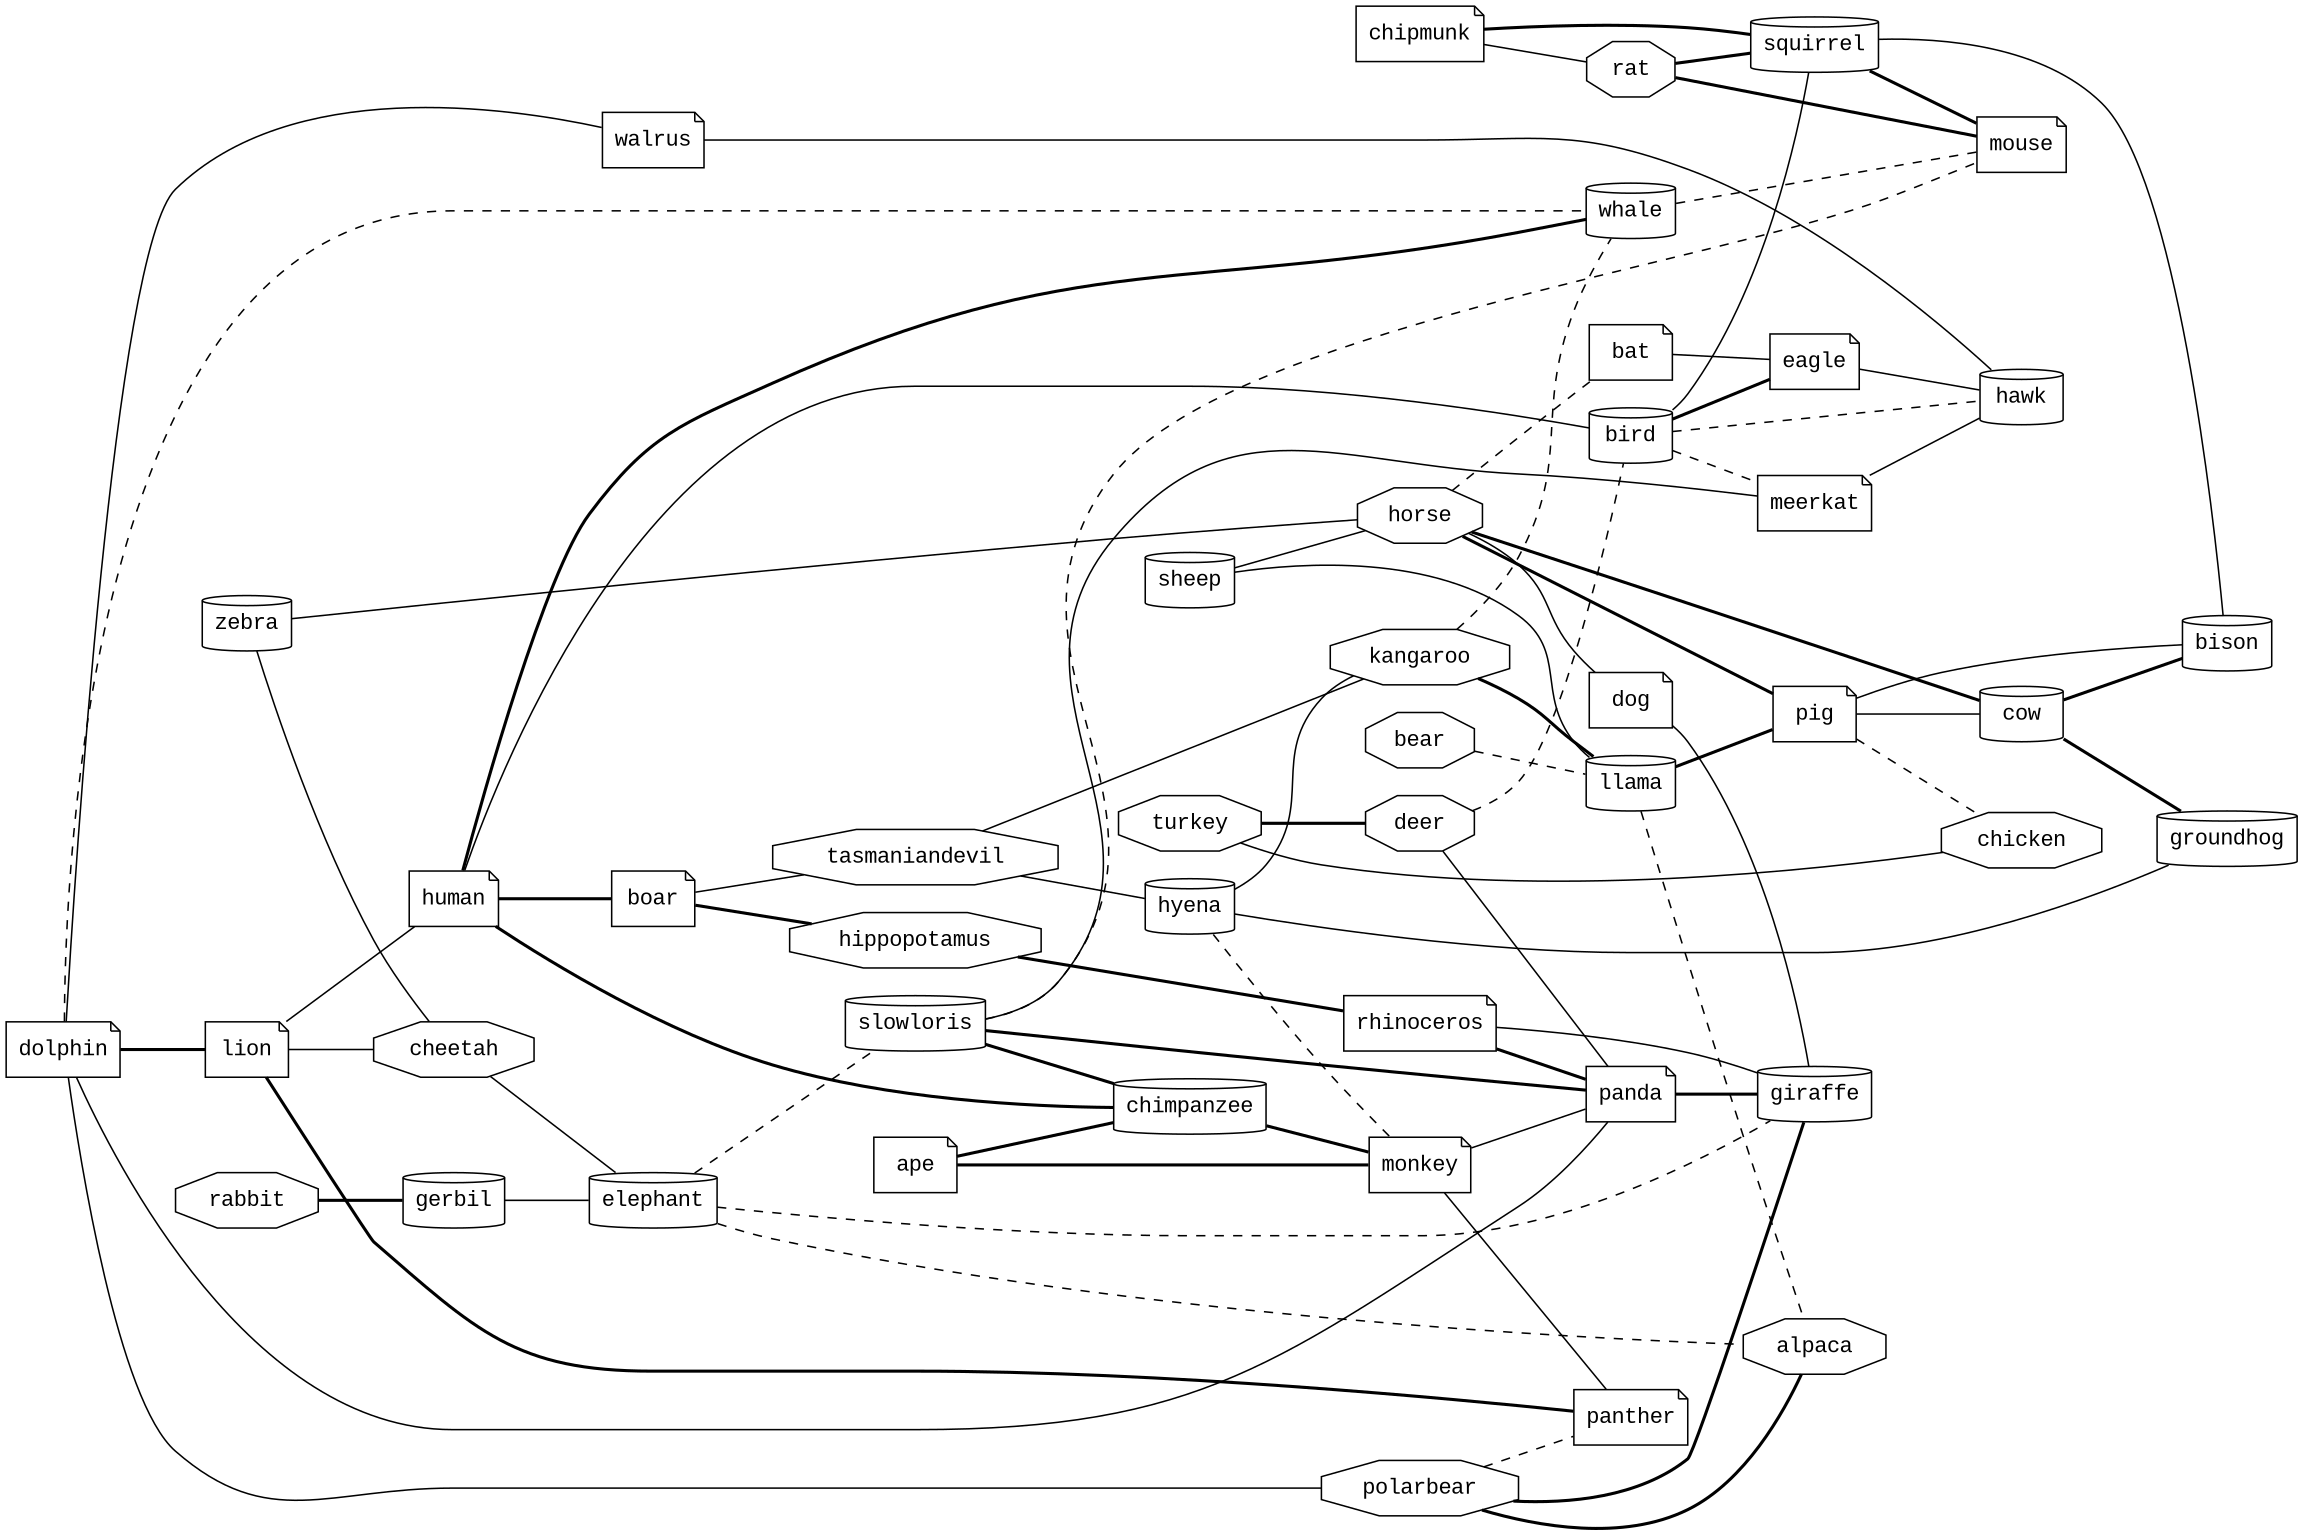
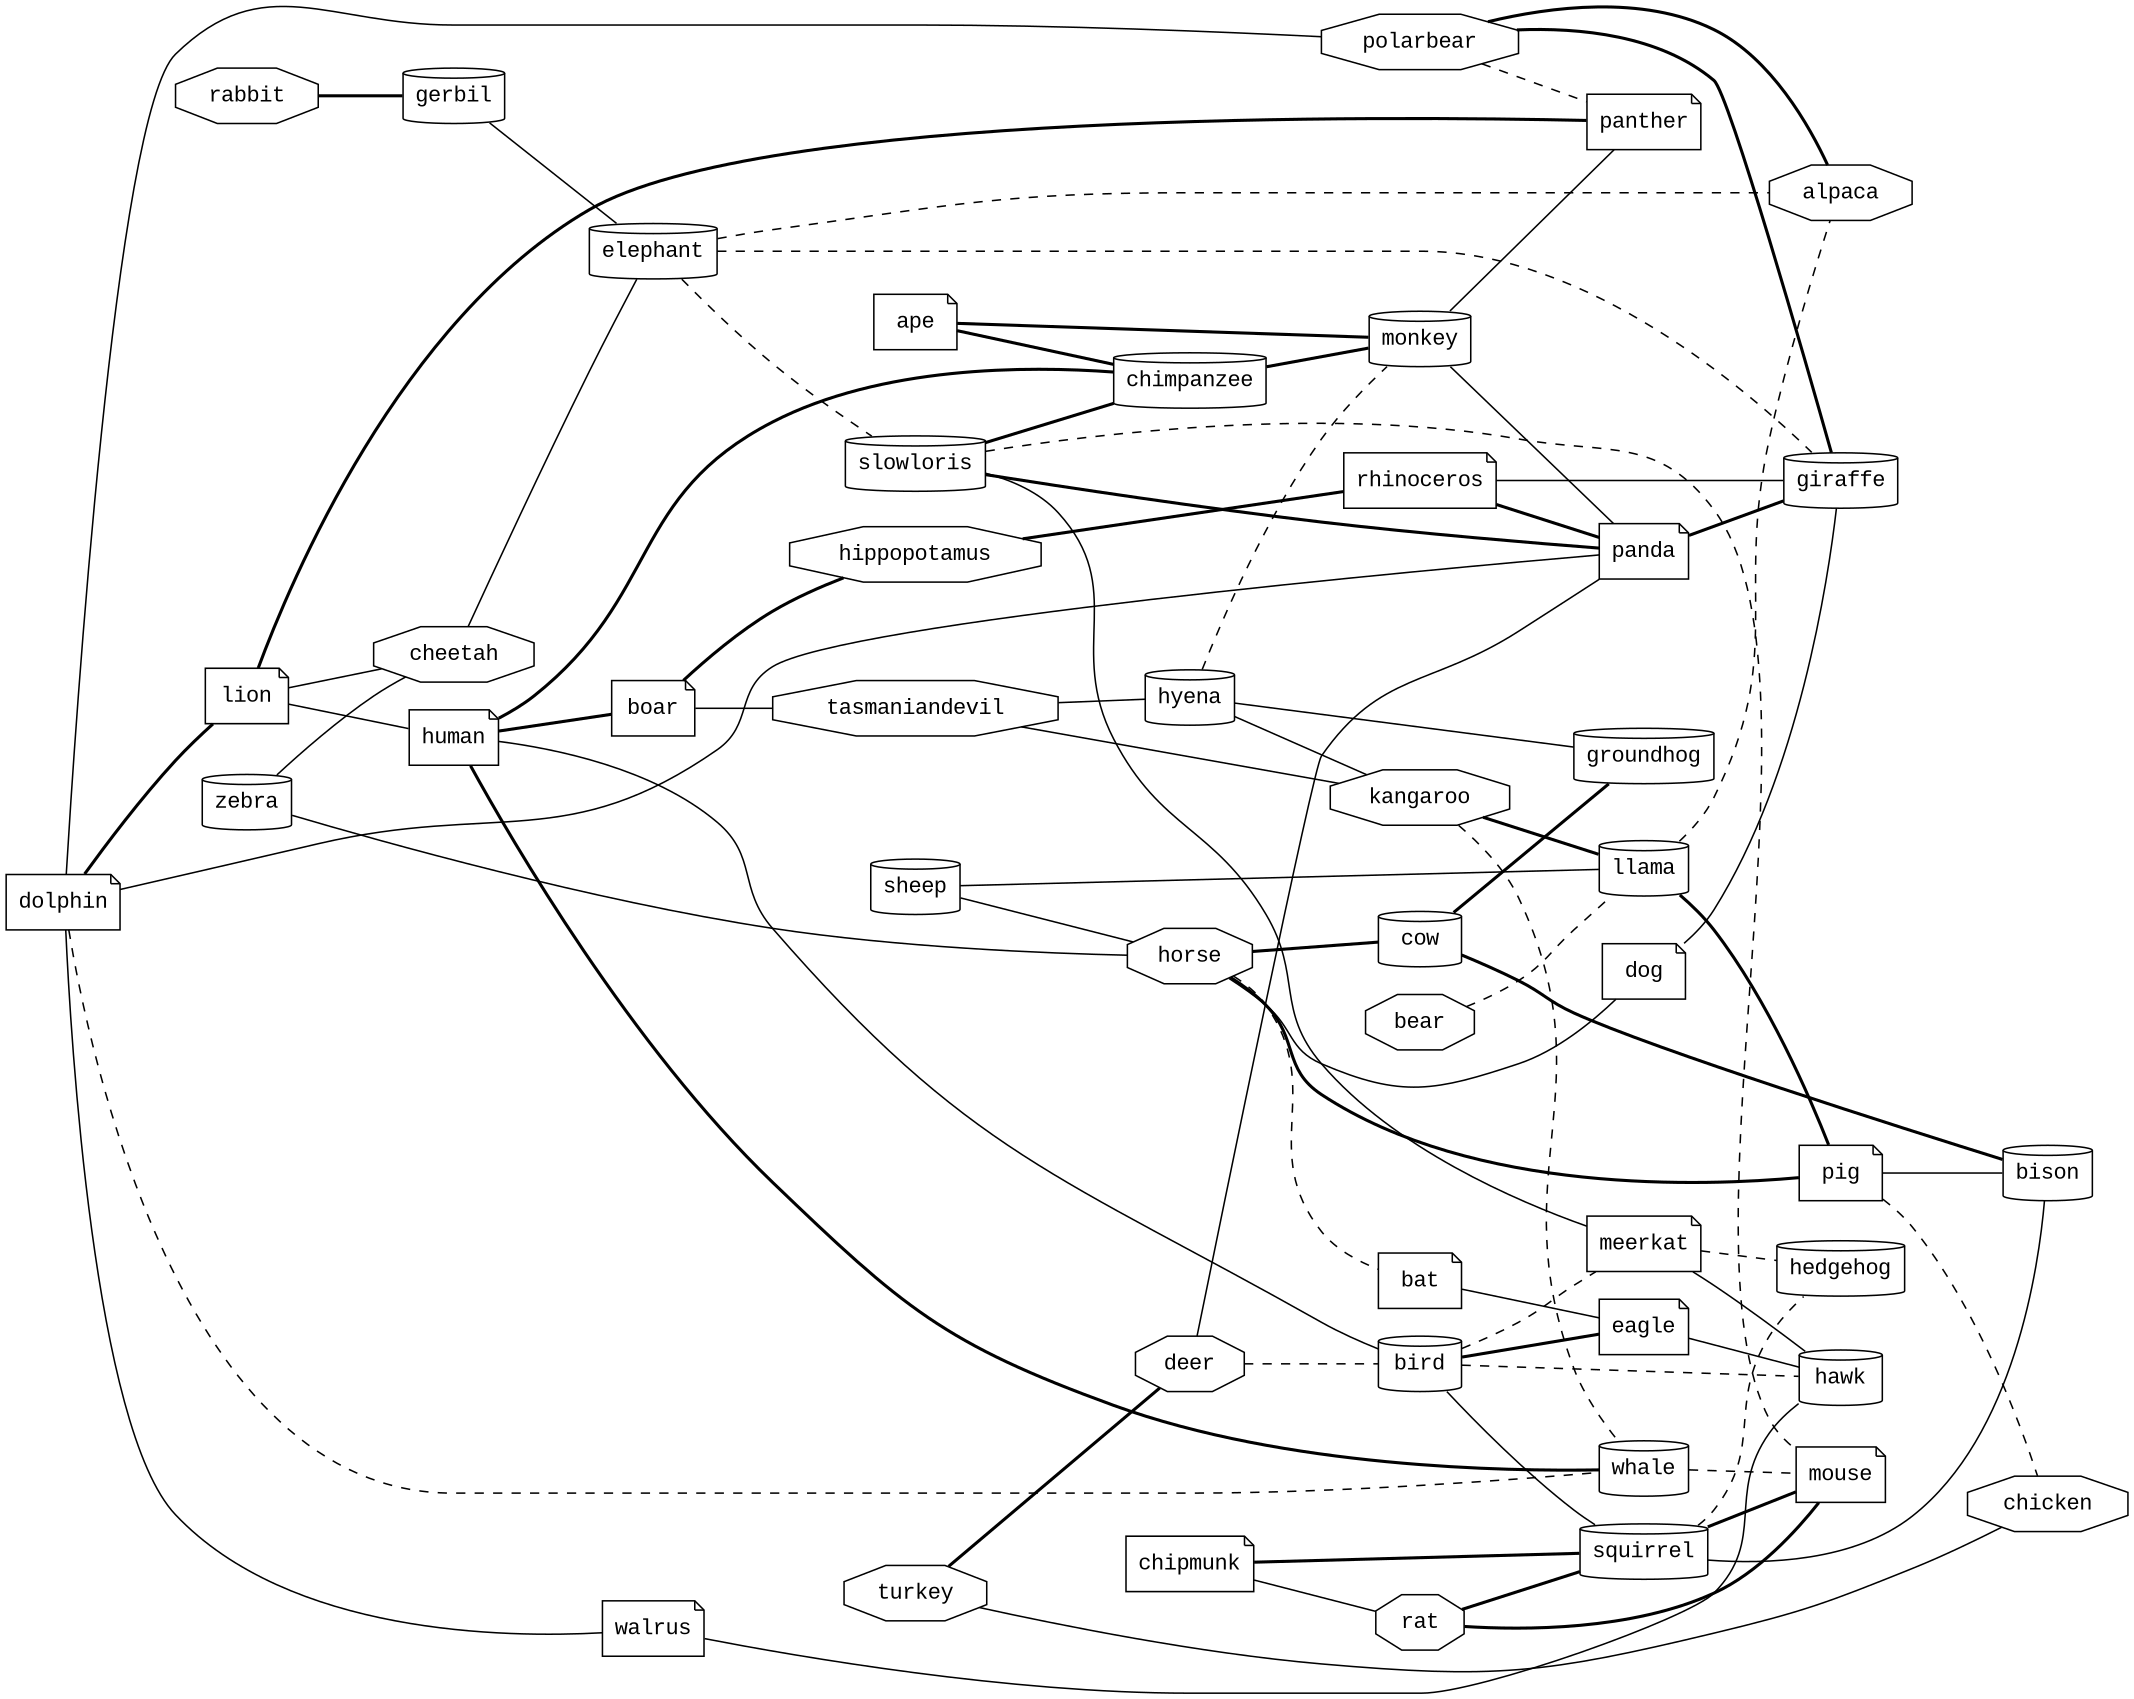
  strict graph {
    fontname="Liberation Mono"
    rankdir=LR
    node [fontname="Liberation Mono" shape=cylinder]
    edge [fontname="Liberation Mono" style=solid weight=1]
    rabbit [shape=octagon]
    gerbil
    elephant
    cheetah [shape=octagon]
    giraffe
    alpaca [shape=octagon]
    slowloris
    turkey [shape=octagon]
    deer [shape=octagon]
    chicken [shape=octagon]
    panda [shape=note]
    bird
    hawk
    squirrel
    meerkat [shape=note]
    eagle [shape=note]
    dolphin [shape=note]
    lion [shape=note]
    polarbear [shape=octagon]
    whale
    walrus [shape=note]
    human [shape=note]
    panther [shape=note]
    mouse [shape=note]
    boar [shape=note]
    chimpanzee
    bison
+   hedgehog
    hippopotamus [shape=octagon]
    tasmaniandevil [shape=octagon]
-   monkey [shape=note]
+   monkey
    zebra
    horse [shape=octagon]
    pig [shape=note]
    bat [shape=note]
    cow
    dog [shape=note]
    groundhog
    rhinoceros [shape=note]
    hyena
    kangaroo [shape=octagon]
    llama
    chipmunk [shape=note]
    rat [shape=octagon]
    ape [shape=note]
    sheep
    bear [shape=octagon]
    rabbit -- gerbil [style=bold]
    gerbil -- elephant
    elephant -- giraffe [style=dashed]
    elephant -- alpaca [style=dashed]
    elephant -- slowloris [style=dashed]
    cheetah -- elephant
    slowloris -- panda [style=bold]
    slowloris -- meerkat
    slowloris -- mouse [style=dashed]
    slowloris -- chimpanzee [style=bold]
    turkey -- deer [style=bold]
    turkey -- chicken
    deer -- panda
    deer -- bird [style=dashed]
    panda -- giraffe [style=bold]
    bird -- hawk [style=dashed]
    bird -- squirrel
    bird -- meerkat [style=dashed]
    bird -- eagle [style=bold]
    squirrel -- mouse [style=bold]
    squirrel -- bison
+   squirrel -- hedgehog [style=dashed]
    meerkat -- hawk
+   meerkat -- hedgehog [style=dashed]
    eagle -- hawk
    dolphin -- panda
    dolphin -- lion [style=bold]
    dolphin -- polarbear
    dolphin -- whale [style=dashed]
    dolphin -- walrus
    lion -- cheetah
    lion -- human
    lion -- panther [style=bold]
    polarbear -- giraffe [style=bold]
    polarbear -- alpaca [style=bold]
    polarbear -- panther [style=dashed]
    whale -- mouse [style=dashed]
    walrus -- hawk
    human -- bird
    human -- whale [style=bold]
    human -- boar [style=bold]
    human -- chimpanzee [style=bold]
    boar -- hippopotamus [style=bold]
    boar -- tasmaniandevil
    chimpanzee -- monkey [style=bold]
    hippopotamus -- rhinoceros [style=bold]
    tasmaniandevil -- hyena
    tasmaniandevil -- kangaroo
    monkey -- panda
    monkey -- panther
    zebra -- cheetah
    zebra -- horse
    horse -- pig [style=bold]
    horse -- bat [style=dashed]
    horse -- cow [style=bold]
    horse -- dog
    pig -- chicken [style=dashed]
    pig -- bison
-   pig -- cow
    bat -- eagle
    cow -- bison [style=bold]
    cow -- groundhog [style=bold]
    dog -- giraffe
    rhinoceros -- giraffe
    rhinoceros -- panda [style=bold]
    hyena -- monkey [style=dashed]
    hyena -- groundhog
    hyena -- kangaroo
    kangaroo -- whale [style=dashed]
    kangaroo -- llama [style=bold]
    llama -- alpaca [style=dashed]
    llama -- pig [style=bold]
    chipmunk -- squirrel [style=bold]
    chipmunk -- rat
    rat -- squirrel [style=bold]
    rat -- mouse [style=bold]
    ape -- chimpanzee [style=bold]
    ape -- monkey [style=bold]
    sheep -- horse
    sheep -- llama
    bear -- llama [style=dashed]
  }
